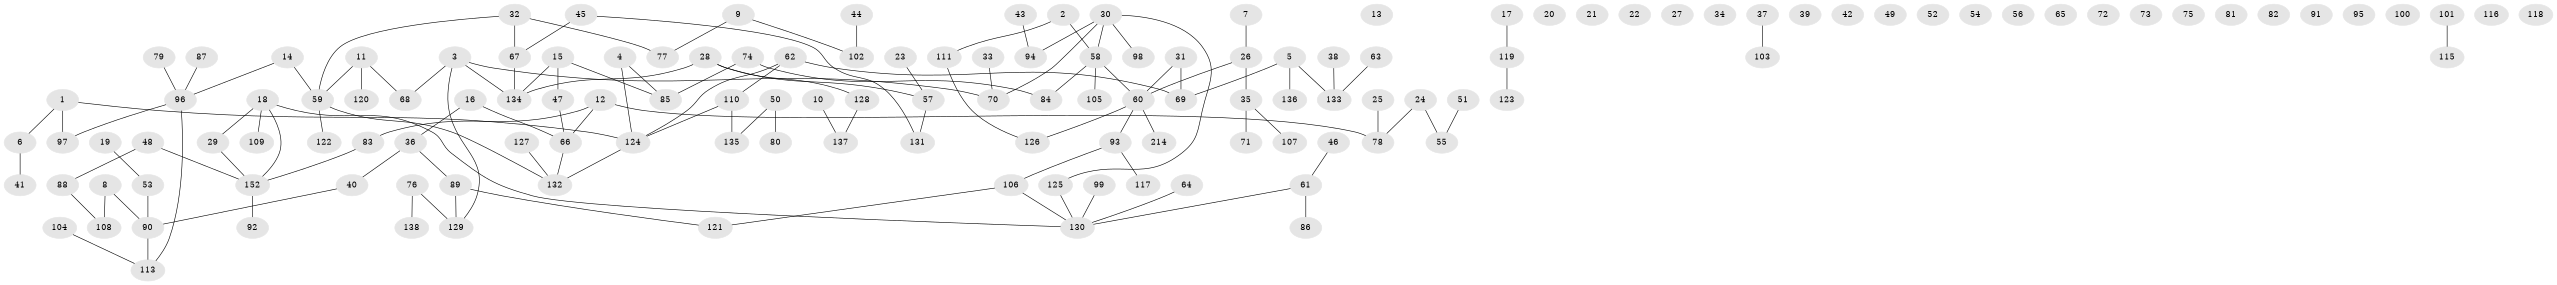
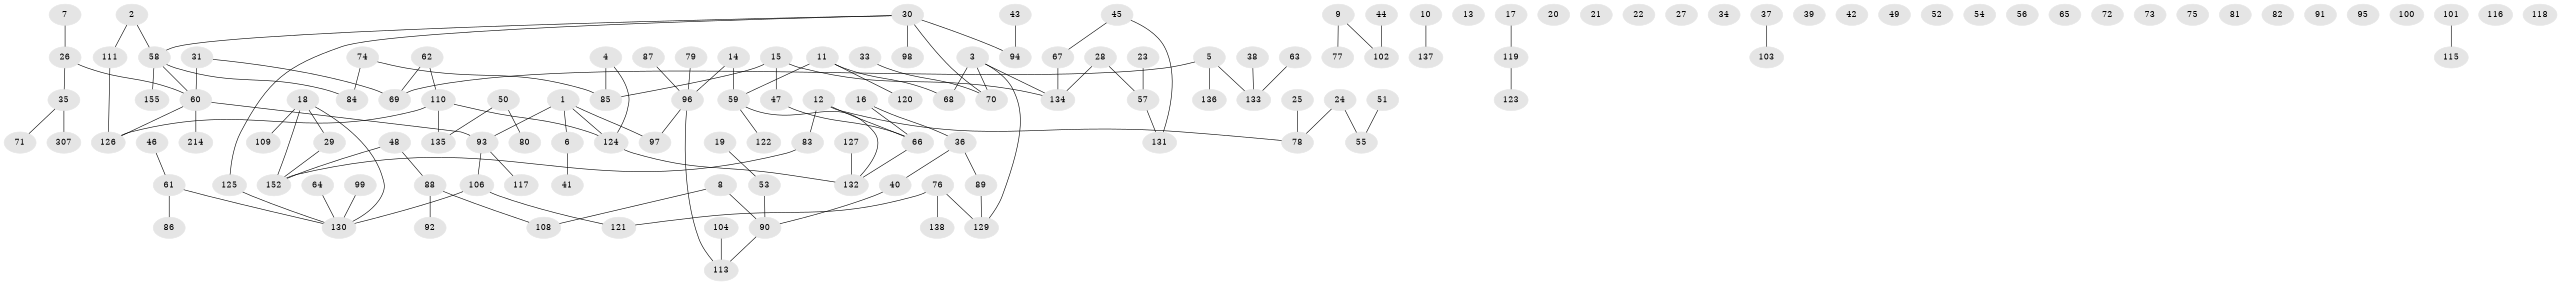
  graph {
    node [color=gray90 style=filled]
    1
    6
    93
    97
    124
    41
    106
    117
    132
    2
    58
    111
    60
    84
-   105
+   105 [label=155]
    126
    3
    68
    70
    129
    134
    4
    85
    5
    69
    133
    136
    7
    26
    35
    8
    90
    108
    113
    9
    77
    102
    10
    137
    11
    59
    120
    122
    12
    66
    78
    83
    n48 [label=152]
    13
    14
    96
    15
    47
    16
    36
    40
    89
    17
    119
    123
    18
    29
    109
    130
    19
    53
    20
    21
    22
    23
    57
    131
    24
    55
    25
    71
-   107
+   107 [label=307]
    n78 [label=214]
    27
    28
-   128
    30
    94
    98
    125
    31
-   32
    67
    33
    34
    37
    103
    38
    39
    42
    43
    44
    45
    46
    61
    86
    48
    88
    92
    49
    50
    80
    135
    51
    52
    54
    56
    62
    110
    63
    64
    65
    72
    73
    74
    75
    76
    121
    138
    79
    81
    82
    87
    91
    95
    99
    100
    101
    115
    104
    116
    118
    127
    1 -- 6
+   1 -- 93
    1 -- 97
    1 -- 124
    6 -- 41
    93 -- 106
    93 -- 117
    124 -- 132
    106 -- 130
    106 -- 121
    2 -- 58
    2 -- 111
    58 -- 60
    58 -- 84
    58 -- 105
    111 -- 126
    60 -- 93
    60 -- 126
    60 -- n78
    3 -- 68
    3 -- 70
    3 -- 129
    3 -- 134
    4 -- 124
    4 -- 85
    5 -- 69
    5 -- 133
    5 -- 136
    7 -- 26
    26 -- 60
    26 -- 35
    35 -- 71
    35 -- 107
    8 -- 90
    8 -- 108
    90 -- 113
    9 -- 77
    9 -- 102
    10 -- 137
    11 -- 68
    11 -- 59
    11 -- 120
    59 -- 132
    59 -- 122
    12 -- 66
    12 -- 78
    12 -- 83
    66 -- 132
    83 -- n48
    14 -- 59
    14 -- 96
    96 -- 97
    96 -- 113
    15 -- 134
    15 -- 85
    15 -- 47
    47 -- 66
    16 -- 66
    16 -- 36
    36 -- 40
    36 -- 89
    40 -- 90
    89 -- 129
    17 -- 119
    119 -- 123
    18 -- n48
    18 -- 29
    18 -- 109
    18 -- 130
    29 -- n48
    19 -- 53
    53 -- 90
    23 -- 57
    57 -- 131
    24 -- 78
    24 -- 55
    25 -- 78
    28 -- 134
    28 -- 57
-   28 -- 128
-   128 -- 137
    30 -- 58
    30 -- 70
    30 -- 94
    30 -- 98
    30 -- 125
    125 -- 130
    31 -- 60
    31 -- 69
-   32 -- 77
-   32 -- 59
-   32 -- 67
    67 -- 134
    33 -- 70
    37 -- 103
    38 -- 133
    43 -- 94
    44 -- 102
    45 -- 131
    45 -- 67
    46 -- 61
    61 -- 130
    61 -- 86
    48 -- n48
    48 -- 88
    88 -- 108
-   n48 -- 92
+   88 -- 92
    50 -- 80
    50 -- 135
    51 -- 55
-   62 -- 124
    62 -- 69
    62 -- 110
    110 -- 124
+   110 -- 126
    110 -- 135
    63 -- 133
    64 -- 130
    74 -- 84
    74 -- 85
    76 -- 129
-   89 -- 121
+   76 -- 121
    76 -- 138
    79 -- 96
    87 -- 96
    99 -- 130
    101 -- 115
    104 -- 113
    127 -- 132
  }
